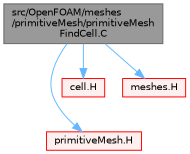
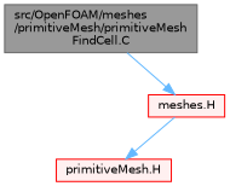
  digraph {
    node [color=red fillcolor="#FFF0F0" fontname=Helvetica fontsize=10 shape=box style=filled]
    edge [color=steelblue1 fontname=Helvetica fontsize=10 labelfontname=Helvetica labelfontsize=10 style=solid]
    n1 [color=gray40 fillcolor=grey60 fontcolor=black height=0.2 label="src/OpenFOAM/meshes\l/primitiveMesh/primitiveMesh\lFindCell.C" width=0.4]
    n2 [height=0.2 label="primitiveMesh.H" width=0.4]
-   n3 [height=0.2 label="cell.H" width=0.4]
    n4 [height=0.2 label="meshes.H" width=0.4]
-   n1 -> n2
-   n1 -> n3
+   n4 -> n2
    n1 -> n4
  }
